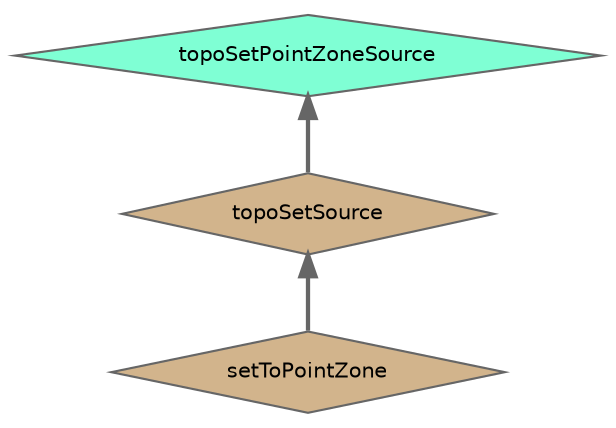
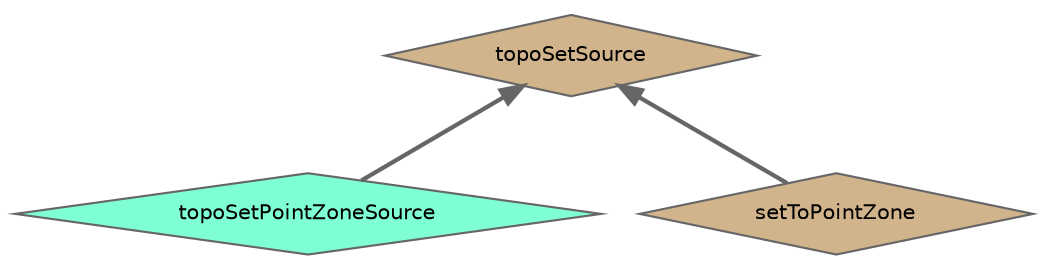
  digraph {
    node [color=gray40 fillcolor=tan fontname=Helvetica fontsize=10 shape=diamond style=filled]
    edge [color=gray40 dir=back fontname=Helvetica fontsize=10 labelfontname=Helvetica labelfontsize=10 style=bold]
    n1 [fillcolor=aquamarine fontcolor=black height=0.2 label=topoSetPointZoneSource width=0.4]
    n2 [height=0.2 label=setToPointZone width=0.4]
    n3 [height=0.2 label=topoSetSource width=0.4]
-   n1 -> n3
+   n3 -> n1
    n3 -> n2
  }
